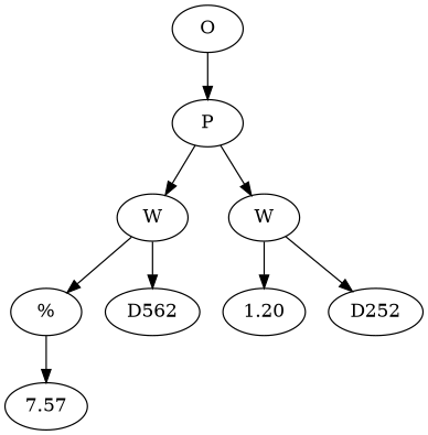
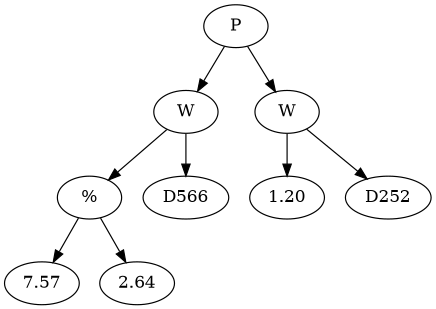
  digraph {
-   n1 [label=O]
    n2 [label=P]
    n3 [label=W]
    n4 [label=W]
    n5 [label="%"]
-   n6 [label=D562]
+   n6 [label=D566]
    n7 [label=1.20]
    n8 [label=D252]
    n9 [label=7.57]
-   n1 -> n2
+   n10 [label=2.64]
    n2 -> n3
    n2 -> n4
    n3 -> n5
    n3 -> n6
    n4 -> n7
    n4 -> n8
    n5 -> n9
+   n5 -> n10
  }
